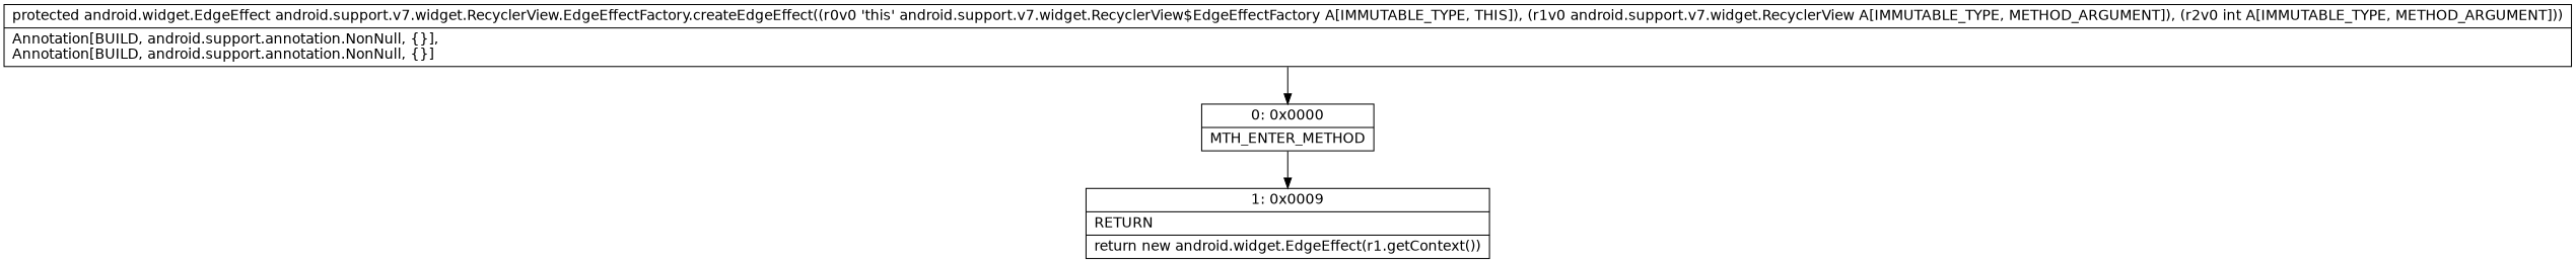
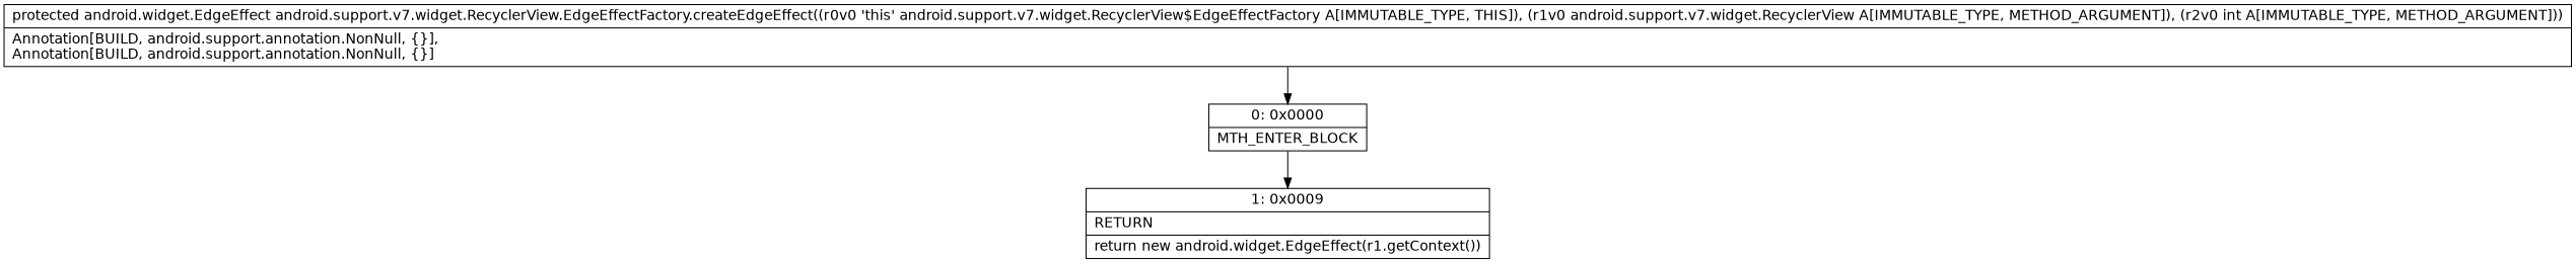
  digraph {
    fontname="DejaVu Sans"
    node [shape=record fontname="DejaVu Sans"]
    edge [fontname="DejaVu Sans"]
-   n1 [label="{0\:\ 0x0000|MTH_ENTER_METHOD\l}"]
+   n1 [label="{0\:\ 0x0000|MTH_ENTER_BLOCK\l}"]
    n2 [label="{1\:\ 0x0009|RETURN\l|return new android.widget.EdgeEffect(r1.getContext())\l}"]
    n3 [label="{protected android.widget.EdgeEffect android.support.v7.widget.RecyclerView.EdgeEffectFactory.createEdgeEffect((r0v0 'this' android.support.v7.widget.RecyclerView$EdgeEffectFactory A[IMMUTABLE_TYPE, THIS]), (r1v0 android.support.v7.widget.RecyclerView A[IMMUTABLE_TYPE, METHOD_ARGUMENT]), (r2v0 int A[IMMUTABLE_TYPE, METHOD_ARGUMENT]))  | Annotation[BUILD, android.support.annotation.NonNull, \{\}], \lAnnotation[BUILD, android.support.annotation.NonNull, \{\}]\l}"]
    n1 -> n2
    n3 -> n1
  }
